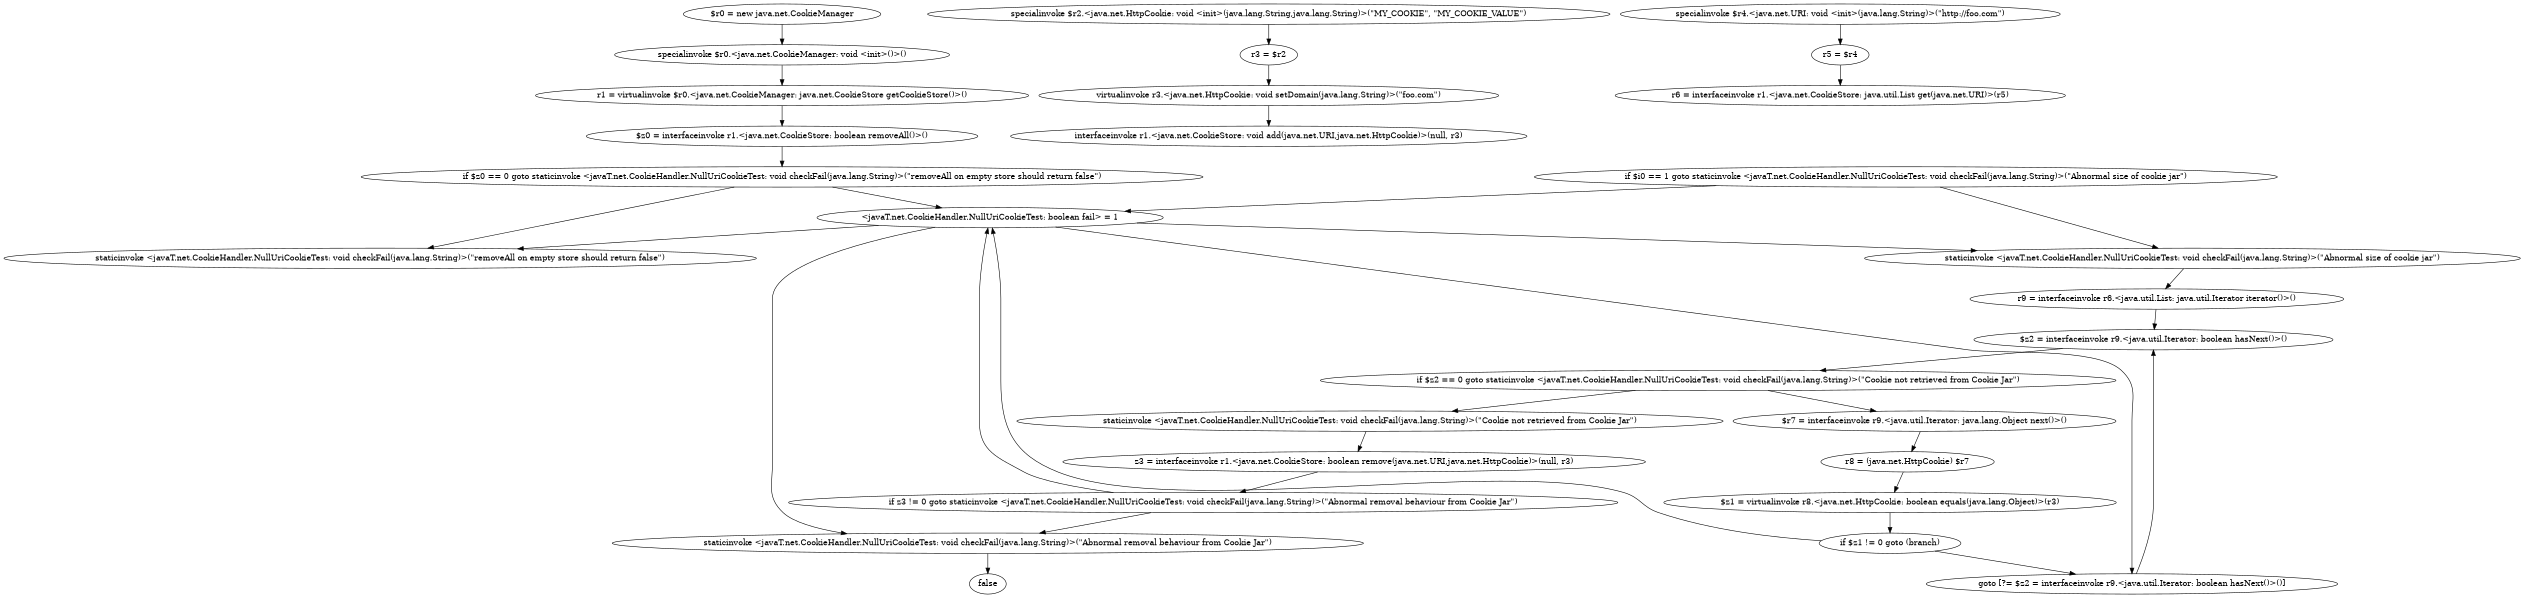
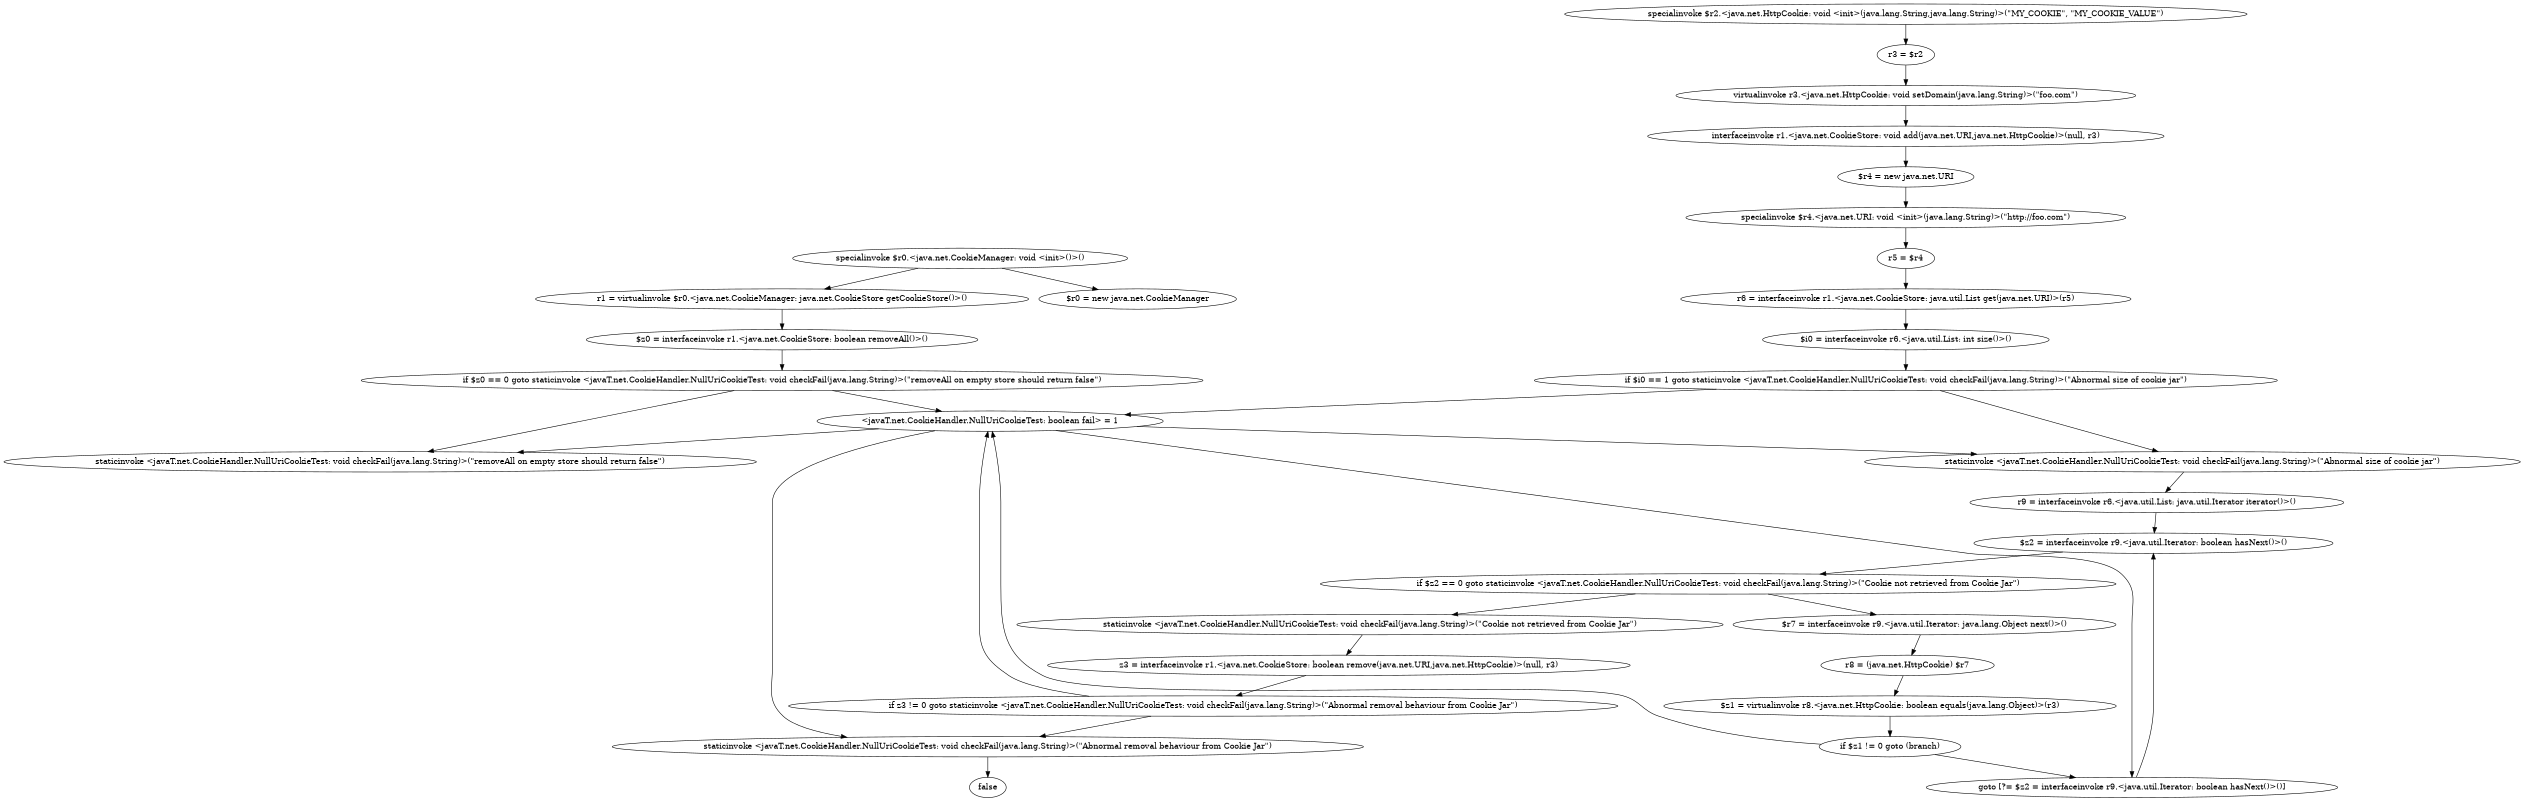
  digraph {
    "$r0 = new java.net.CookieManager"
    "specialinvoke $r0.<java.net.CookieManager: void <init>()>()"
    "r1 = virtualinvoke $r0.<java.net.CookieManager: java.net.CookieStore getCookieStore()>()"
    "$z0 = interfaceinvoke r1.<java.net.CookieStore: boolean removeAll()>()"
    "if $z0 == 0 goto staticinvoke <javaT.net.CookieHandler.NullUriCookieTest: void checkFail(java.lang.String)>(\"removeAll on empty store should return false\")"
    "<javaT.net.CookieHandler.NullUriCookieTest: boolean fail> = 1"
    "staticinvoke <javaT.net.CookieHandler.NullUriCookieTest: void checkFail(java.lang.String)>(\"removeAll on empty store should return false\")"
    "staticinvoke <javaT.net.CookieHandler.NullUriCookieTest: void checkFail(java.lang.String)>(\"Abnormal size of cookie jar\")"
    "goto [?= $z2 = interfaceinvoke r9.<java.util.Iterator: boolean hasNext()>()]"
    "staticinvoke <javaT.net.CookieHandler.NullUriCookieTest: void checkFail(java.lang.String)>(\"Abnormal removal behaviour from Cookie Jar\")"
    "r9 = interfaceinvoke r6.<java.util.List: java.util.Iterator iterator()>()"
    "$z2 = interfaceinvoke r9.<java.util.Iterator: boolean hasNext()>()"
    n13 [label=false]
    "specialinvoke $r2.<java.net.HttpCookie: void <init>(java.lang.String,java.lang.String)>(\"MY_COOKIE\", \"MY_COOKIE_VALUE\")"
    "r3 = $r2"
    "virtualinvoke r3.<java.net.HttpCookie: void setDomain(java.lang.String)>(\"foo.com\")"
    "interfaceinvoke r1.<java.net.CookieStore: void add(java.net.URI,java.net.HttpCookie)>(null, r3)"
+   "$r4 = new java.net.URI"
    "specialinvoke $r4.<java.net.URI: void <init>(java.lang.String)>(\"http://foo.com\")"
    "r5 = $r4"
    "r6 = interfaceinvoke r1.<java.net.CookieStore: java.util.List get(java.net.URI)>(r5)"
+   "$i0 = interfaceinvoke r6.<java.util.List: int size()>()"
    "if $i0 == 1 goto staticinvoke <javaT.net.CookieHandler.NullUriCookieTest: void checkFail(java.lang.String)>(\"Abnormal size of cookie jar\")"
    "if $z2 == 0 goto staticinvoke <javaT.net.CookieHandler.NullUriCookieTest: void checkFail(java.lang.String)>(\"Cookie not retrieved from Cookie Jar\")"
    "$r7 = interfaceinvoke r9.<java.util.Iterator: java.lang.Object next()>()"
    "staticinvoke <javaT.net.CookieHandler.NullUriCookieTest: void checkFail(java.lang.String)>(\"Cookie not retrieved from Cookie Jar\")"
    "r8 = (java.net.HttpCookie) $r7"
    "z3 = interfaceinvoke r1.<java.net.CookieStore: boolean remove(java.net.URI,java.net.HttpCookie)>(null, r3)"
    "$z1 = virtualinvoke r8.<java.net.HttpCookie: boolean equals(java.lang.Object)>(r3)"
    "if $z1 != 0 goto (branch)"
    "if z3 != 0 goto staticinvoke <javaT.net.CookieHandler.NullUriCookieTest: void checkFail(java.lang.String)>(\"Abnormal removal behaviour from Cookie Jar\")"
-   "$r0 = new java.net.CookieManager" -> "specialinvoke $r0.<java.net.CookieManager: void <init>()>()"
+   "specialinvoke $r0.<java.net.CookieManager: void <init>()>()" -> "$r0 = new java.net.CookieManager"
    "specialinvoke $r0.<java.net.CookieManager: void <init>()>()" -> "r1 = virtualinvoke $r0.<java.net.CookieManager: java.net.CookieStore getCookieStore()>()"
    "r1 = virtualinvoke $r0.<java.net.CookieManager: java.net.CookieStore getCookieStore()>()" -> "$z0 = interfaceinvoke r1.<java.net.CookieStore: boolean removeAll()>()"
    "$z0 = interfaceinvoke r1.<java.net.CookieStore: boolean removeAll()>()" -> "if $z0 == 0 goto staticinvoke <javaT.net.CookieHandler.NullUriCookieTest: void checkFail(java.lang.String)>(\"removeAll on empty store should return false\")"
    "if $z0 == 0 goto staticinvoke <javaT.net.CookieHandler.NullUriCookieTest: void checkFail(java.lang.String)>(\"removeAll on empty store should return false\")" -> "<javaT.net.CookieHandler.NullUriCookieTest: boolean fail> = 1"
    "if $z0 == 0 goto staticinvoke <javaT.net.CookieHandler.NullUriCookieTest: void checkFail(java.lang.String)>(\"removeAll on empty store should return false\")" -> "staticinvoke <javaT.net.CookieHandler.NullUriCookieTest: void checkFail(java.lang.String)>(\"removeAll on empty store should return false\")"
    "<javaT.net.CookieHandler.NullUriCookieTest: boolean fail> = 1" -> "staticinvoke <javaT.net.CookieHandler.NullUriCookieTest: void checkFail(java.lang.String)>(\"removeAll on empty store should return false\")"
    "<javaT.net.CookieHandler.NullUriCookieTest: boolean fail> = 1" -> "staticinvoke <javaT.net.CookieHandler.NullUriCookieTest: void checkFail(java.lang.String)>(\"Abnormal size of cookie jar\")"
    "<javaT.net.CookieHandler.NullUriCookieTest: boolean fail> = 1" -> "goto [?= $z2 = interfaceinvoke r9.<java.util.Iterator: boolean hasNext()>()]"
    "<javaT.net.CookieHandler.NullUriCookieTest: boolean fail> = 1" -> "staticinvoke <javaT.net.CookieHandler.NullUriCookieTest: void checkFail(java.lang.String)>(\"Abnormal removal behaviour from Cookie Jar\")"
    "staticinvoke <javaT.net.CookieHandler.NullUriCookieTest: void checkFail(java.lang.String)>(\"Abnormal size of cookie jar\")" -> "r9 = interfaceinvoke r6.<java.util.List: java.util.Iterator iterator()>()"
    "goto [?= $z2 = interfaceinvoke r9.<java.util.Iterator: boolean hasNext()>()]" -> "$z2 = interfaceinvoke r9.<java.util.Iterator: boolean hasNext()>()"
    "staticinvoke <javaT.net.CookieHandler.NullUriCookieTest: void checkFail(java.lang.String)>(\"Abnormal removal behaviour from Cookie Jar\")" -> n13
    "r9 = interfaceinvoke r6.<java.util.List: java.util.Iterator iterator()>()" -> "$z2 = interfaceinvoke r9.<java.util.Iterator: boolean hasNext()>()"
    "$z2 = interfaceinvoke r9.<java.util.Iterator: boolean hasNext()>()" -> "if $z2 == 0 goto staticinvoke <javaT.net.CookieHandler.NullUriCookieTest: void checkFail(java.lang.String)>(\"Cookie not retrieved from Cookie Jar\")"
    "specialinvoke $r2.<java.net.HttpCookie: void <init>(java.lang.String,java.lang.String)>(\"MY_COOKIE\", \"MY_COOKIE_VALUE\")" -> "r3 = $r2"
    "r3 = $r2" -> "virtualinvoke r3.<java.net.HttpCookie: void setDomain(java.lang.String)>(\"foo.com\")"
    "virtualinvoke r3.<java.net.HttpCookie: void setDomain(java.lang.String)>(\"foo.com\")" -> "interfaceinvoke r1.<java.net.CookieStore: void add(java.net.URI,java.net.HttpCookie)>(null, r3)"
+   "interfaceinvoke r1.<java.net.CookieStore: void add(java.net.URI,java.net.HttpCookie)>(null, r3)" -> "$r4 = new java.net.URI"
+   "$r4 = new java.net.URI" -> "specialinvoke $r4.<java.net.URI: void <init>(java.lang.String)>(\"http://foo.com\")"
    "specialinvoke $r4.<java.net.URI: void <init>(java.lang.String)>(\"http://foo.com\")" -> "r5 = $r4"
    "r5 = $r4" -> "r6 = interfaceinvoke r1.<java.net.CookieStore: java.util.List get(java.net.URI)>(r5)"
+   "r6 = interfaceinvoke r1.<java.net.CookieStore: java.util.List get(java.net.URI)>(r5)" -> "$i0 = interfaceinvoke r6.<java.util.List: int size()>()"
+   "$i0 = interfaceinvoke r6.<java.util.List: int size()>()" -> "if $i0 == 1 goto staticinvoke <javaT.net.CookieHandler.NullUriCookieTest: void checkFail(java.lang.String)>(\"Abnormal size of cookie jar\")"
    "if $i0 == 1 goto staticinvoke <javaT.net.CookieHandler.NullUriCookieTest: void checkFail(java.lang.String)>(\"Abnormal size of cookie jar\")" -> "<javaT.net.CookieHandler.NullUriCookieTest: boolean fail> = 1"
    "if $i0 == 1 goto staticinvoke <javaT.net.CookieHandler.NullUriCookieTest: void checkFail(java.lang.String)>(\"Abnormal size of cookie jar\")" -> "staticinvoke <javaT.net.CookieHandler.NullUriCookieTest: void checkFail(java.lang.String)>(\"Abnormal size of cookie jar\")"
    "if $z2 == 0 goto staticinvoke <javaT.net.CookieHandler.NullUriCookieTest: void checkFail(java.lang.String)>(\"Cookie not retrieved from Cookie Jar\")" -> "$r7 = interfaceinvoke r9.<java.util.Iterator: java.lang.Object next()>()"
    "if $z2 == 0 goto staticinvoke <javaT.net.CookieHandler.NullUriCookieTest: void checkFail(java.lang.String)>(\"Cookie not retrieved from Cookie Jar\")" -> "staticinvoke <javaT.net.CookieHandler.NullUriCookieTest: void checkFail(java.lang.String)>(\"Cookie not retrieved from Cookie Jar\")"
    "$r7 = interfaceinvoke r9.<java.util.Iterator: java.lang.Object next()>()" -> "r8 = (java.net.HttpCookie) $r7"
    "staticinvoke <javaT.net.CookieHandler.NullUriCookieTest: void checkFail(java.lang.String)>(\"Cookie not retrieved from Cookie Jar\")" -> "z3 = interfaceinvoke r1.<java.net.CookieStore: boolean remove(java.net.URI,java.net.HttpCookie)>(null, r3)"
    "r8 = (java.net.HttpCookie) $r7" -> "$z1 = virtualinvoke r8.<java.net.HttpCookie: boolean equals(java.lang.Object)>(r3)"
    "z3 = interfaceinvoke r1.<java.net.CookieStore: boolean remove(java.net.URI,java.net.HttpCookie)>(null, r3)" -> "if z3 != 0 goto staticinvoke <javaT.net.CookieHandler.NullUriCookieTest: void checkFail(java.lang.String)>(\"Abnormal removal behaviour from Cookie Jar\")"
    "$z1 = virtualinvoke r8.<java.net.HttpCookie: boolean equals(java.lang.Object)>(r3)" -> "if $z1 != 0 goto (branch)"
    "if $z1 != 0 goto (branch)" -> "<javaT.net.CookieHandler.NullUriCookieTest: boolean fail> = 1"
    "if $z1 != 0 goto (branch)" -> "goto [?= $z2 = interfaceinvoke r9.<java.util.Iterator: boolean hasNext()>()]"
    "if z3 != 0 goto staticinvoke <javaT.net.CookieHandler.NullUriCookieTest: void checkFail(java.lang.String)>(\"Abnormal removal behaviour from Cookie Jar\")" -> "<javaT.net.CookieHandler.NullUriCookieTest: boolean fail> = 1"
    "if z3 != 0 goto staticinvoke <javaT.net.CookieHandler.NullUriCookieTest: void checkFail(java.lang.String)>(\"Abnormal removal behaviour from Cookie Jar\")" -> "staticinvoke <javaT.net.CookieHandler.NullUriCookieTest: void checkFail(java.lang.String)>(\"Abnormal removal behaviour from Cookie Jar\")"
  }
